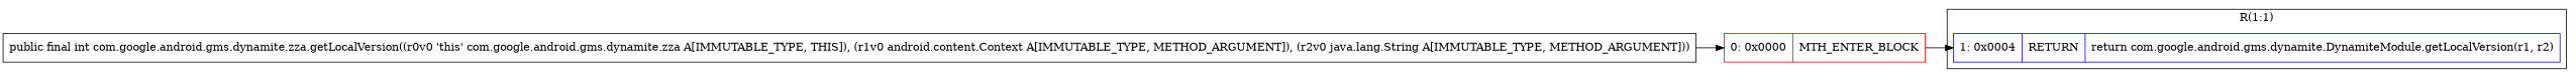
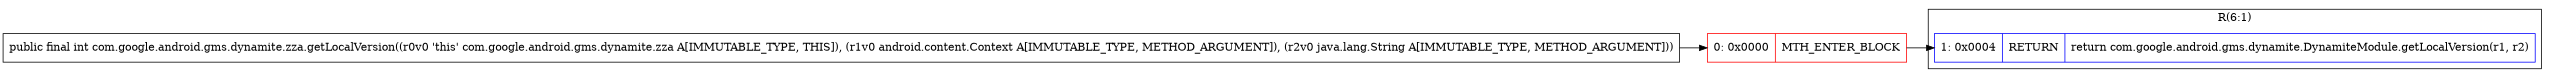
  digraph {
    rankdir=LR
    node [shape=record]
    n1 [color=blue label="{1\:\ 0x0004|RETURN\l|return com.google.android.gms.dynamite.DynamiteModule.getLocalVersion(r1, r2)\l}"]
    n2 [color=red label="{0\:\ 0x0000|MTH_ENTER_BLOCK\l}"]
    n3 [label="{public final int com.google.android.gms.dynamite.zza.getLocalVersion((r0v0 'this' com.google.android.gms.dynamite.zza A[IMMUTABLE_TYPE, THIS]), (r1v0 android.content.Context A[IMMUTABLE_TYPE, METHOD_ARGUMENT]), (r2v0 java.lang.String A[IMMUTABLE_TYPE, METHOD_ARGUMENT])) }"]
    subgraph cluster_1 {
-     label="R(1:1)"
+     label="R(6:1)"
      n1
    }
    n2 -> n1
    n3 -> n2
  }
